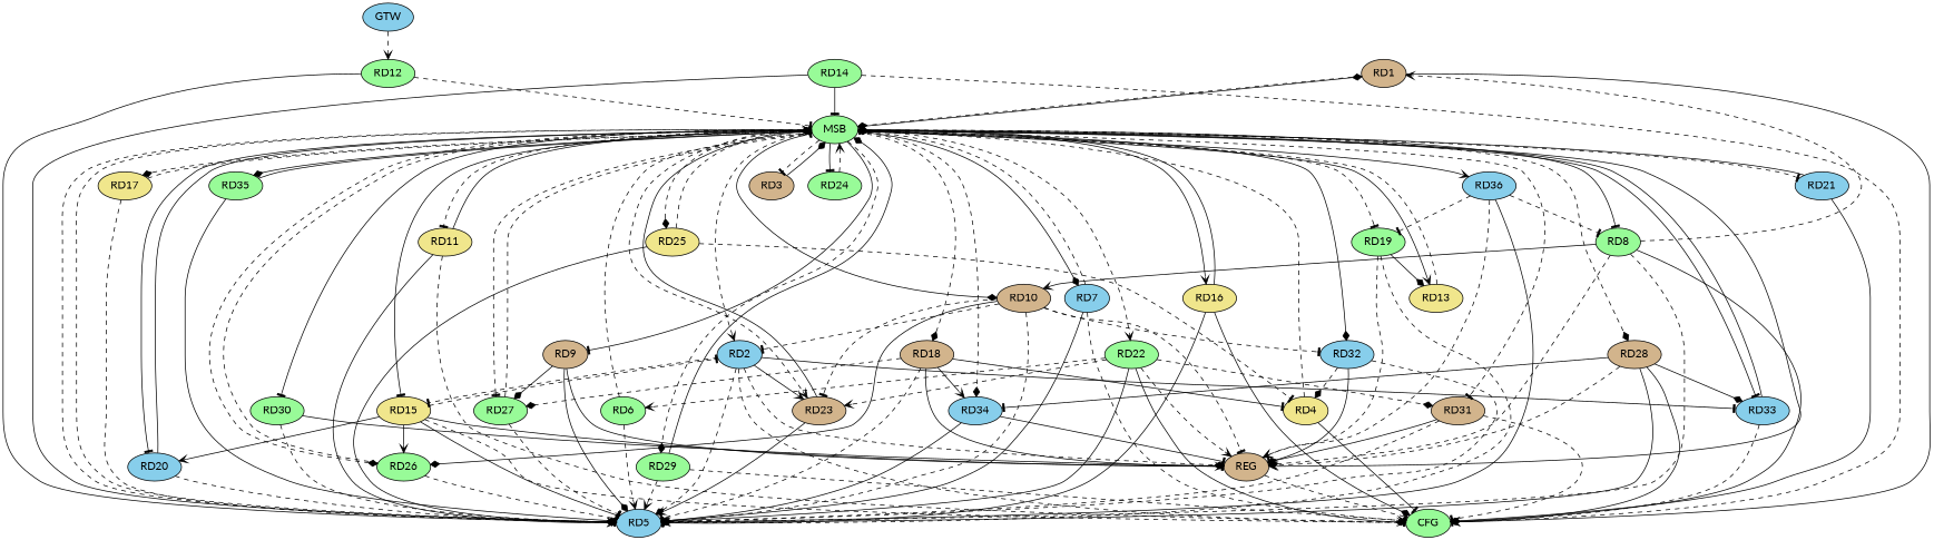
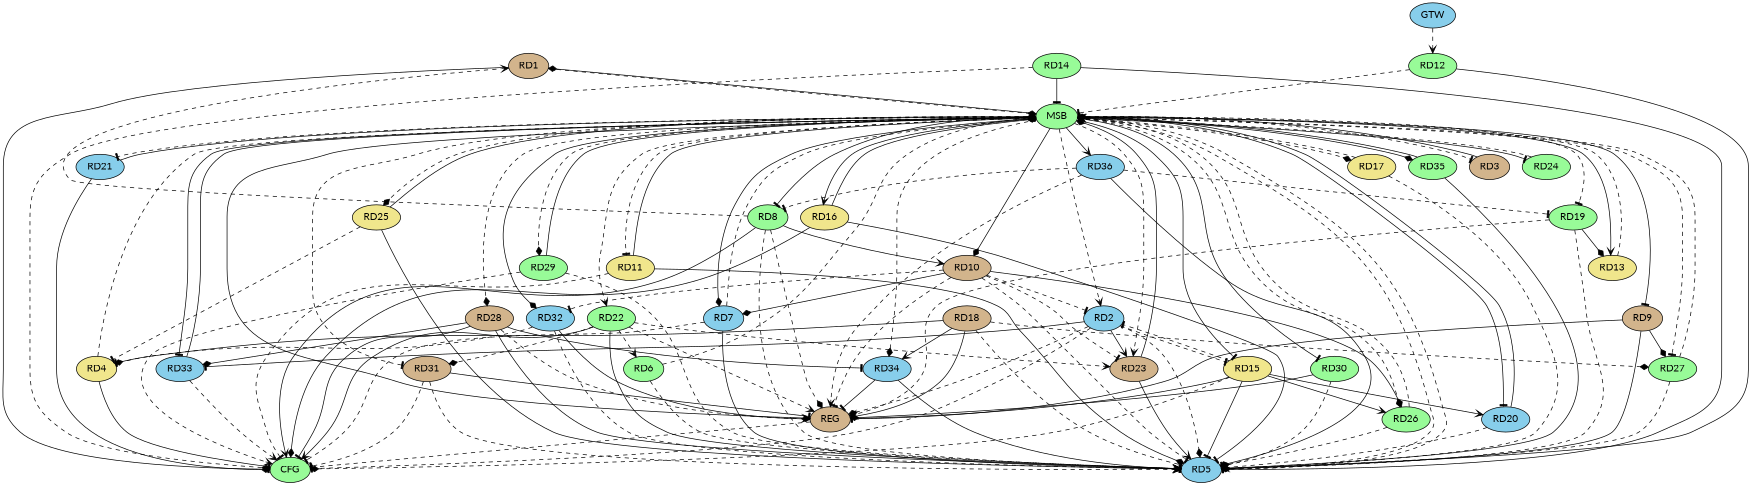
  strict digraph {
    fontname=Lato
    node [fillcolor=palegreen fontname=Lato style=filled]
    edge [arrowhead=tee fontname=Lato style=dashed]
    n1 [fillcolor=tan label=RD1]
    n2 [label=MSB]
    n3 [label=CFG]
    n4 [fillcolor=skyblue label=RD2]
    n5 [fillcolor=skyblue label=RD5]
    n6 [fillcolor=khaki label=RD15]
    n7 [fillcolor=tan label=RD23]
    n8 [fillcolor=skyblue label=RD33]
    n9 [fillcolor=tan label=REG]
    n10 [fillcolor=tan label=RD3]
    n11 [fillcolor=skyblue label=RD7]
    n12 [label=RD8]
    n13 [fillcolor=tan label=RD10]
    n14 [fillcolor=tan label=RD9]
    n15 [label=RD27]
    n16 [label=RD26]
    n17 [fillcolor=skyblue label=RD32]
    n18 [fillcolor=khaki label=RD11]
    n19 [fillcolor=khaki label=RD13]
    n20 [fillcolor=skyblue label=RD20]
    n21 [fillcolor=khaki label=RD16]
    n22 [fillcolor=khaki label=RD17]
    n23 [fillcolor=tan label=RD18]
    n24 [fillcolor=skyblue label=RD34]
    n25 [label=RD19]
    n26 [fillcolor=skyblue label=RD21]
    n27 [label=RD22]
    n28 [fillcolor=tan label=RD31]
    n29 [label=RD24]
    n30 [fillcolor=khaki label=RD25]
    n31 [fillcolor=tan label=RD28]
    n32 [label=RD29]
    n33 [label=RD30]
    n34 [label=RD35]
    n35 [fillcolor=skyblue label=RD36]
    n36 [fillcolor=khaki label=RD4]
    n37 [label=RD6]
    n38 [label=RD12]
    n39 [label=RD14]
    n40 [fillcolor=skyblue label=GTW]
    n1 -> n2 [arrowhead=diamond]
    n1 -> n3 [style=solid]
    n2 -> n1 [arrowhead=diamond style=solid]
    n2 -> n4 [arrowhead=vee]
    n2 -> n5 [arrowhead=diamond]
    n2 -> n6 [style=solid]
    n2 -> n7 [arrowhead=vee]
    n2 -> n8 [style=solid]
    n2 -> n9 [arrowhead=vee style=solid]
    n2 -> n10
    n2 -> n11 [arrowhead=diamond style=solid]
    n2 -> n12 [style=solid]
    n2 -> n13 [arrowhead=diamond style=solid]
    n2 -> n14 [style=solid]
    n2 -> n15
    n2 -> n16 [arrowhead=diamond]
    n2 -> n17 [arrowhead=diamond style=solid]
    n2 -> n18
    n2 -> n19 [arrowhead=vee style=solid]
    n2 -> n20 [style=solid]
    n2 -> n21 [arrowhead=vee style=solid]
    n2 -> n22 [arrowhead=diamond]
-   n2 -> n23 [arrowhead=diamond]
    n2 -> n24 [arrowhead=diamond]
    n2 -> n25
    n2 -> n26
    n2 -> n27 [arrowhead=vee]
    n2 -> n28
    n2 -> n29 [style=solid]
    n2 -> n30 [arrowhead=diamond]
    n2 -> n31 [arrowhead=diamond]
    n2 -> n32 [arrowhead=diamond]
    n2 -> n33 [style=solid]
    n2 -> n34 [arrowhead=diamond style=solid]
    n2 -> n35 [arrowhead=vee style=solid]
    n4 -> n3
    n4 -> n5 [arrowhead=diamond]
    n4 -> n6
    n4 -> n7 [arrowhead=vee style=solid]
    n4 -> n8 [style=solid]
    n4 -> n9 [arrowhead=diamond]
    n5 -> n2 [arrowhead=vee]
    n6 -> n3 [arrowhead=diamond]
    n6 -> n4
    n6 -> n5 [style=solid]
    n6 -> n9 [style=solid]
    n6 -> n16 [arrowhead=vee style=solid]
    n6 -> n20 [arrowhead=vee style=solid]
    n7 -> n2 [arrowhead=diamond style=solid]
    n7 -> n5 [arrowhead=vee style=solid]
    n8 -> n2 [style=solid]
    n8 -> n3 [arrowhead=vee]
    n9 -> n3
    n10 -> n2 [arrowhead=diamond style=solid]
    n11 -> n2 [arrowhead=diamond]
    n11 -> n3
    n11 -> n5 [arrowhead=vee style=solid]
    n12 -> n1 [arrowhead=vee]
    n12 -> n3 [arrowhead=vee style=solid]
    n12 -> n5 [arrowhead=vee]
    n12 -> n9 [arrowhead=diamond]
    n12 -> n13 [arrowhead=vee style=solid]
    n13 -> n4
    n13 -> n5
    n13 -> n7
    n13 -> n9
+   n13 -> n11 [arrowhead=diamond style=solid]
    n13 -> n16 [arrowhead=diamond style=solid]
    n13 -> n17
    n14 -> n5 [arrowhead=diamond style=solid]
    n14 -> n9 [style=solid]
    n14 -> n15 [arrowhead=diamond style=solid]
    n15 -> n2
    n15 -> n5
    n16 -> n2 [arrowhead=vee]
    n16 -> n5
    n17 -> n5
    n17 -> n9 [arrowhead=diamond style=solid]
    n17 -> n36 [arrowhead=diamond]
    n18 -> n2 [arrowhead=diamond style=solid]
    n18 -> n3
    n18 -> n5 [arrowhead=diamond style=solid]
    n19 -> n2 [arrowhead=diamond]
    n20 -> n2 [style=solid]
    n20 -> n5 [arrowhead=vee]
    n21 -> n2 [arrowhead=diamond style=solid]
    n21 -> n3 [arrowhead=diamond style=solid]
    n21 -> n5 [style=solid]
    n22 -> n2
    n22 -> n5 [arrowhead=vee]
    n23 -> n5
    n23 -> n9 [arrowhead=vee style=solid]
    n23 -> n15 [arrowhead=diamond]
    n23 -> n24 [arrowhead=vee style=solid]
    n23 -> n36 [style=solid]
    n24 -> n5 [arrowhead=diamond style=solid]
    n24 -> n9 [style=solid]
    n25 -> n5
    n25 -> n9 [arrowhead=vee]
    n25 -> n19 [arrowhead=diamond style=solid]
    n26 -> n2 [arrowhead=diamond style=solid]
    n26 -> n3 [arrowhead=diamond style=solid]
    n27 -> n3 [arrowhead=vee style=solid]
    n27 -> n5 [style=solid]
    n27 -> n7 [arrowhead=vee]
    n27 -> n9 [arrowhead=vee]
    n27 -> n28 [arrowhead=diamond]
    n27 -> n37 [arrowhead=vee]
    n28 -> n3
    n28 -> n5 [arrowhead=vee]
    n28 -> n9 [style=solid]
    n29 -> n2 [arrowhead=vee]
-   n30 -> n2 [arrowhead=diamond]
+   n30 -> n2 [arrowhead=diamond style=solid]
    n30 -> n5 [arrowhead=vee style=solid]
    n30 -> n36
-   n31 -> n3 [arrowhead=vee style=solid]
+   n31 -> n3 [style=solid]
    n31 -> n5 [style=solid]
    n31 -> n8 [arrowhead=diamond style=solid]
    n31 -> n9 [arrowhead=vee]
    n31 -> n24 [style=solid]
    n32 -> n2 [arrowhead=diamond style=solid]
    n32 -> n3 [arrowhead=vee]
    n32 -> n5 [arrowhead=vee]
    n33 -> n5 [arrowhead=diamond]
    n33 -> n9 [arrowhead=diamond style=solid]
    n34 -> n2 [arrowhead=vee style=solid]
    n34 -> n5 [arrowhead=diamond style=solid]
    n35 -> n5 [arrowhead=diamond style=solid]
    n35 -> n9 [arrowhead=vee]
    n35 -> n12
    n35 -> n25
    n36 -> n2 [arrowhead=diamond]
    n36 -> n3 [style=solid]
    n37 -> n2
    n37 -> n5 [arrowhead=vee]
    n38 -> n2
    n38 -> n5 [style=solid]
    n39 -> n2 [style=solid]
    n39 -> n3 [arrowhead=diamond]
    n39 -> n5 [style=solid]
    n40 -> n38 [arrowhead=vee]
  }
